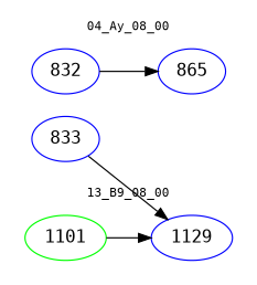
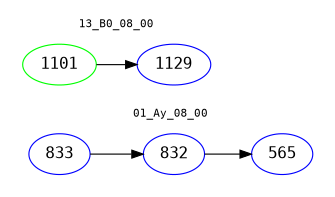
  digraph {
    fontname="DejaVu Sans Mono"
    rankdir=LR
    node [color=blue fontname="DejaVu Sans Mono"]
    edge [color=black fontname="DejaVu Sans Mono"]
    n1 [label=833]
    n2 [label=832]
-   n3 [label=865]
+   n3 [label=565]
    n4 [color=green label=1101]
    n5 [label=1129]
    subgraph cluster_1 {
      color=white
      fontsize=10
-     label="04_Ay_08_00"
+     label="01_Ay_08_00"
      n1
      n2
      n3
    }
    subgraph cluster_2 {
      color=white
      fontsize=10
-     label="13_B9_08_00"
+     label="13_B0_08_00"
      n4
      n5
    }
-   n1 -> n5
+   n1 -> n2
    n2 -> n3
    n4 -> n5
  }
